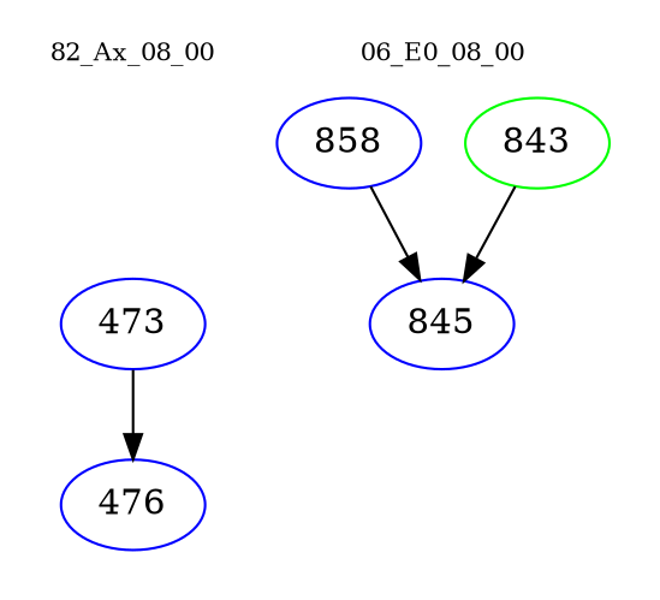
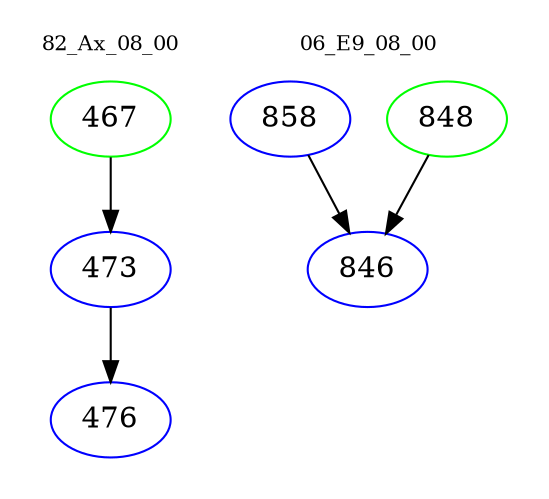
  digraph {
    node [color=blue]
    edge [color=black]
+   n1 [color=green label=467]
    n2 [label=473]
    n3 [label=476]
-   n4 [color=green label=843]
-   n5 [label=845]
+   n4 [color=green label=848]
+   n5 [label=846]
    n6 [label=858]
    subgraph cluster_1 {
      color=white
      fontsize=10
      label="82_Ax_08_00"
+     n1
      n2
      n3
    }
    subgraph cluster_2 {
      color=white
      fontsize=10
-     label="06_E0_08_00"
+     label="06_E9_08_00"
      n4
      n5
      n6
    }
+   n1 -> n2
    n2 -> n3
    n4 -> n5
    n6 -> n5
  }
